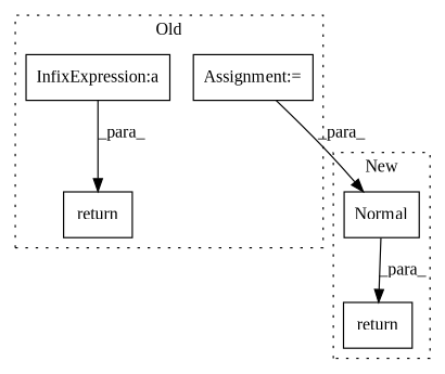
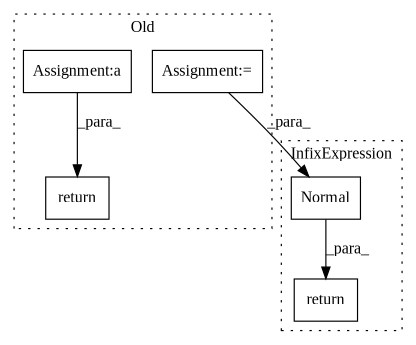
  digraph {
    fontname="Liberation Serif"
    node [a=41 fontname="Liberation Serif" l=7 shape=box]
    edge [fontname="Liberation Serif"]
    n1 [label=return s=977]
    n2 [a=7 l=1 label="Assignment:=" s=902]
-   n3 [a=27 l=3 label="InfixExpression:a" s=956]
+   n3 [a=27 l=3 label="Assignment:a" s=956]
    n4 [a=32 l="7,1" label=Normal s="778,864"]
    n5 [label=return s=752]
    subgraph cluster_1 {
      label=Old
      style=dotted
      n1
      n2
      n3
    }
    subgraph cluster_2 {
-     label=New
+     label=InfixExpression
      style=dotted
      n4
      n5
    }
    n2 -> n4 [label=_para_]
    n3 -> n1 [label=_para_]
    n4 -> n5 [label=_para_]
  }
